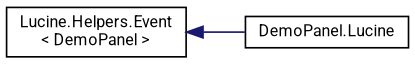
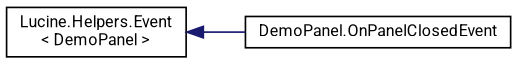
  digraph {
    rankdir=LR
    fontname=Roboto
    node [color=black fillcolor=white fontname=Roboto fontsize=10 shape=record style=filled]
    n1 [height=0.2 label="Lucine.Helpers.Event\l\< DemoPanel \>" width=0.4]
-   n2 [height=0.2 label="DemoPanel.Lucine" width=0.4]
+   n2 [height=0.2 label="DemoPanel.OnPanelClosedEvent" width=0.4]
    n1 -> n2 [color=midnightblue dir=back fontname=Roboto fontsize=10 labelfontname=Helvetica labelfontsize=10 style=solid]
  }
